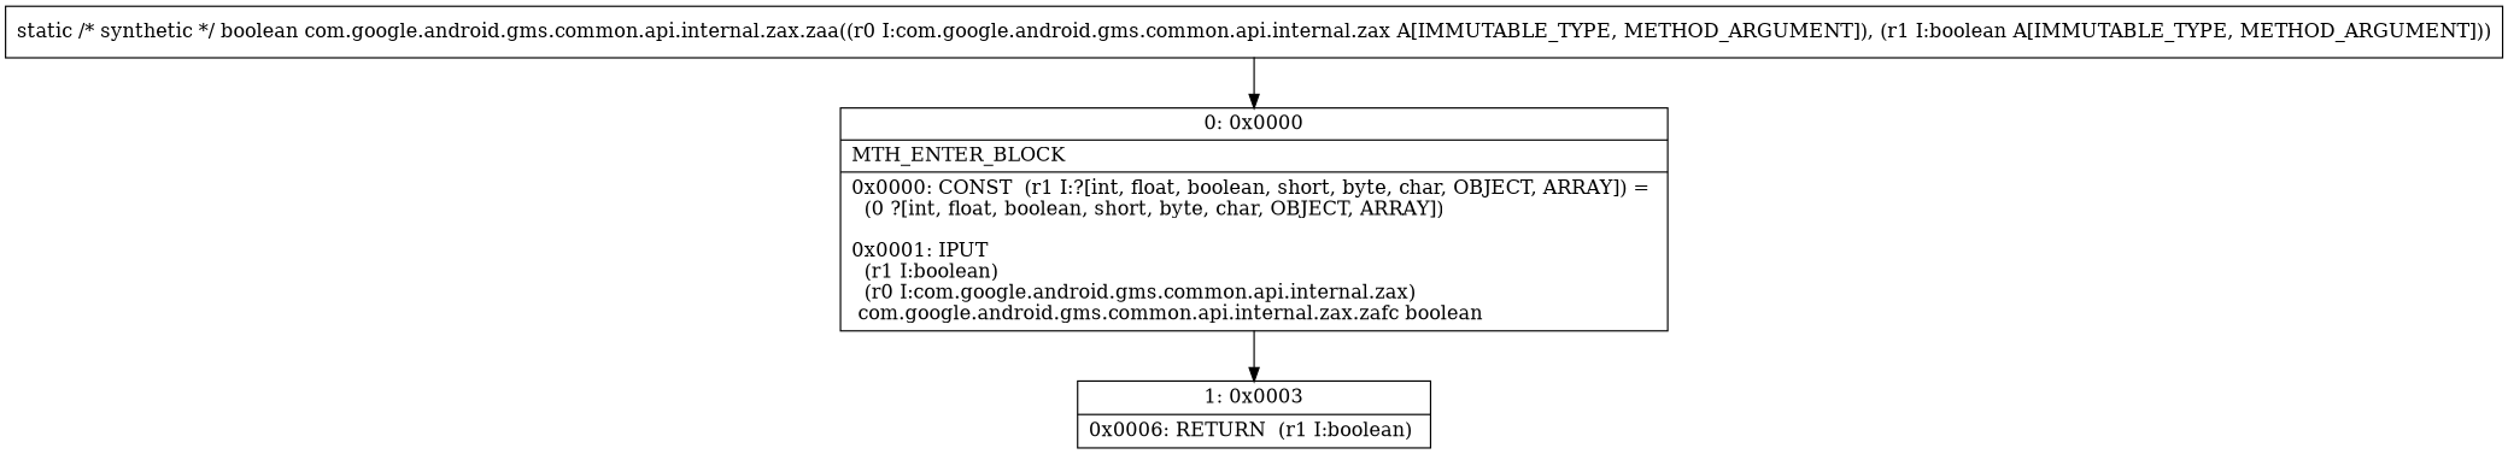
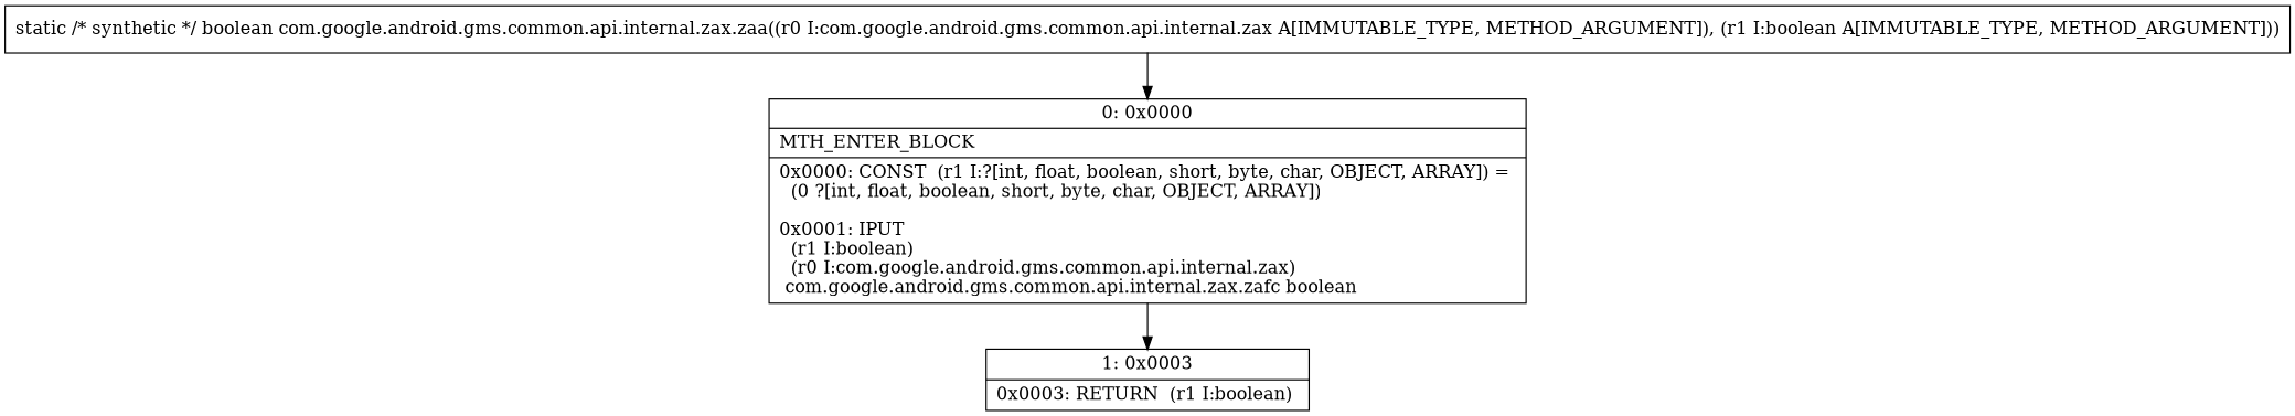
  digraph {
    node [shape=record]
    n1 [label="{0\:\ 0x0000|MTH_ENTER_BLOCK\l|0x0000: CONST  (r1 I:?[int, float, boolean, short, byte, char, OBJECT, ARRAY]) = \l  (0 ?[int, float, boolean, short, byte, char, OBJECT, ARRAY])\l \l0x0001: IPUT  \l  (r1 I:boolean)\l  (r0 I:com.google.android.gms.common.api.internal.zax)\l com.google.android.gms.common.api.internal.zax.zafc boolean \l}"]
-   n2 [label="{1\:\ 0x0003|0x0006: RETURN  (r1 I:boolean) \l}"]
+   n2 [label="{1\:\ 0x0003|0x0003: RETURN  (r1 I:boolean) \l}"]
    n3 [label="{static \/* synthetic *\/ boolean com.google.android.gms.common.api.internal.zax.zaa((r0 I:com.google.android.gms.common.api.internal.zax A[IMMUTABLE_TYPE, METHOD_ARGUMENT]), (r1 I:boolean A[IMMUTABLE_TYPE, METHOD_ARGUMENT])) }"]
    n1 -> n2
    n3 -> n1
  }
